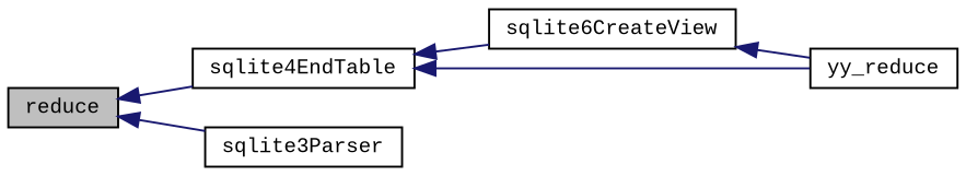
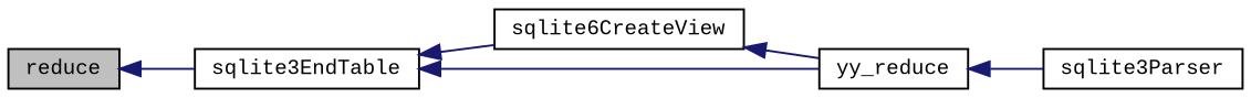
  digraph {
    fontname="Liberation Mono"
    rankdir=LR
    node [color=black fillcolor=white fontname="Liberation Mono" fontsize=10 shape=record style=filled]
    edge [color=midnightblue dir=back fontname="Liberation Mono" fontsize=10 labelfontname=FreeSans labelfontsize=10 style=solid]
    n1 [fillcolor=grey75 fontcolor=black height=0.2 label=reduce width=0.4]
-   n2 [height=0.2 label=sqlite4EndTable width=0.4]
+   n2 [height=0.2 label=sqlite3EndTable width=0.4]
    n3 [height=0.2 label=sqlite6CreateView width=0.4]
    n4 [height=0.2 label=yy_reduce width=0.4]
    n5 [height=0.2 label=sqlite3Parser width=0.4]
    n1 -> n2
    n2 -> n3
    n2 -> n4
    n3 -> n4
-   n1 -> n5
+   n4 -> n5
  }
